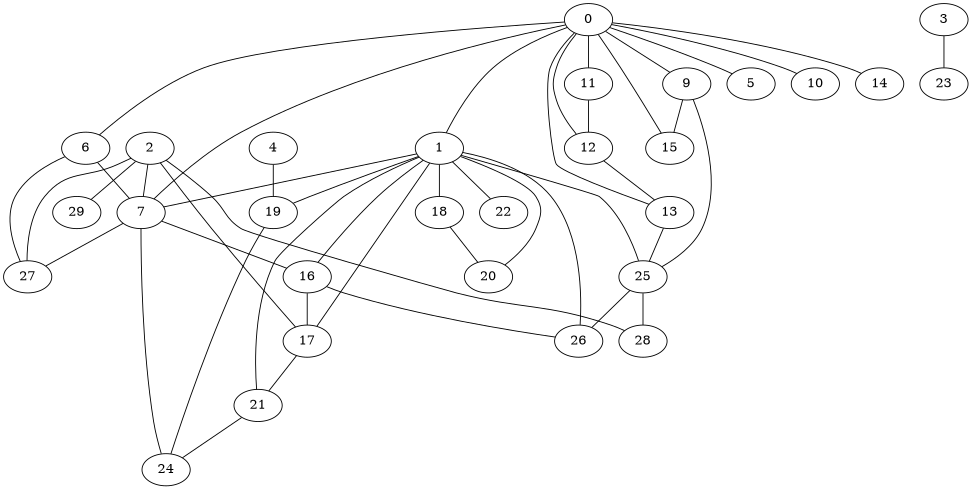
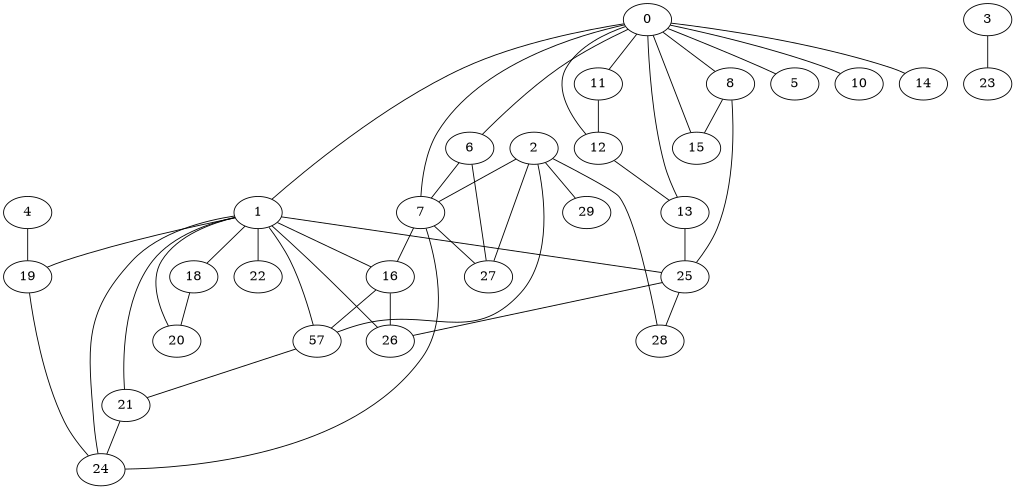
  graph {
    0
    1
    5
    6
    7
-   9
+   9 [label=8]
    10
    11
    12
    13
    14
    15
    16
-   17
+   17 [label=57]
    18
    19
    20
    21
    22
    24
    25
    26
    2
    27
    28
    29
    3
    23
    4
    0 -- 1
    0 -- 5
    0 -- 6
    0 -- 7
    0 -- 9
    0 -- 10
    0 -- 11
    0 -- 12
    0 -- 13
    0 -- 14
    0 -- 15
    1 -- 16
    1 -- 17
    1 -- 18
    1 -- 19
    1 -- 20
    1 -- 21
    1 -- 22
-   1 -- 7
+   1 -- 24
    1 -- 25
    1 -- 26
    6 -- 7
    6 -- 27
    7 -- 16
    7 -- 24
    7 -- 27
    9 -- 15
    9 -- 25
    11 -- 12
    12 -- 13
    13 -- 25
    16 -- 17
    16 -- 26
    17 -- 21
    18 -- 20
    19 -- 24
    21 -- 24
    25 -- 26
    25 -- 28
    2 -- 7
    2 -- 17
    2 -- 27
    2 -- 28
    2 -- 29
    3 -- 23
    4 -- 19
  }
